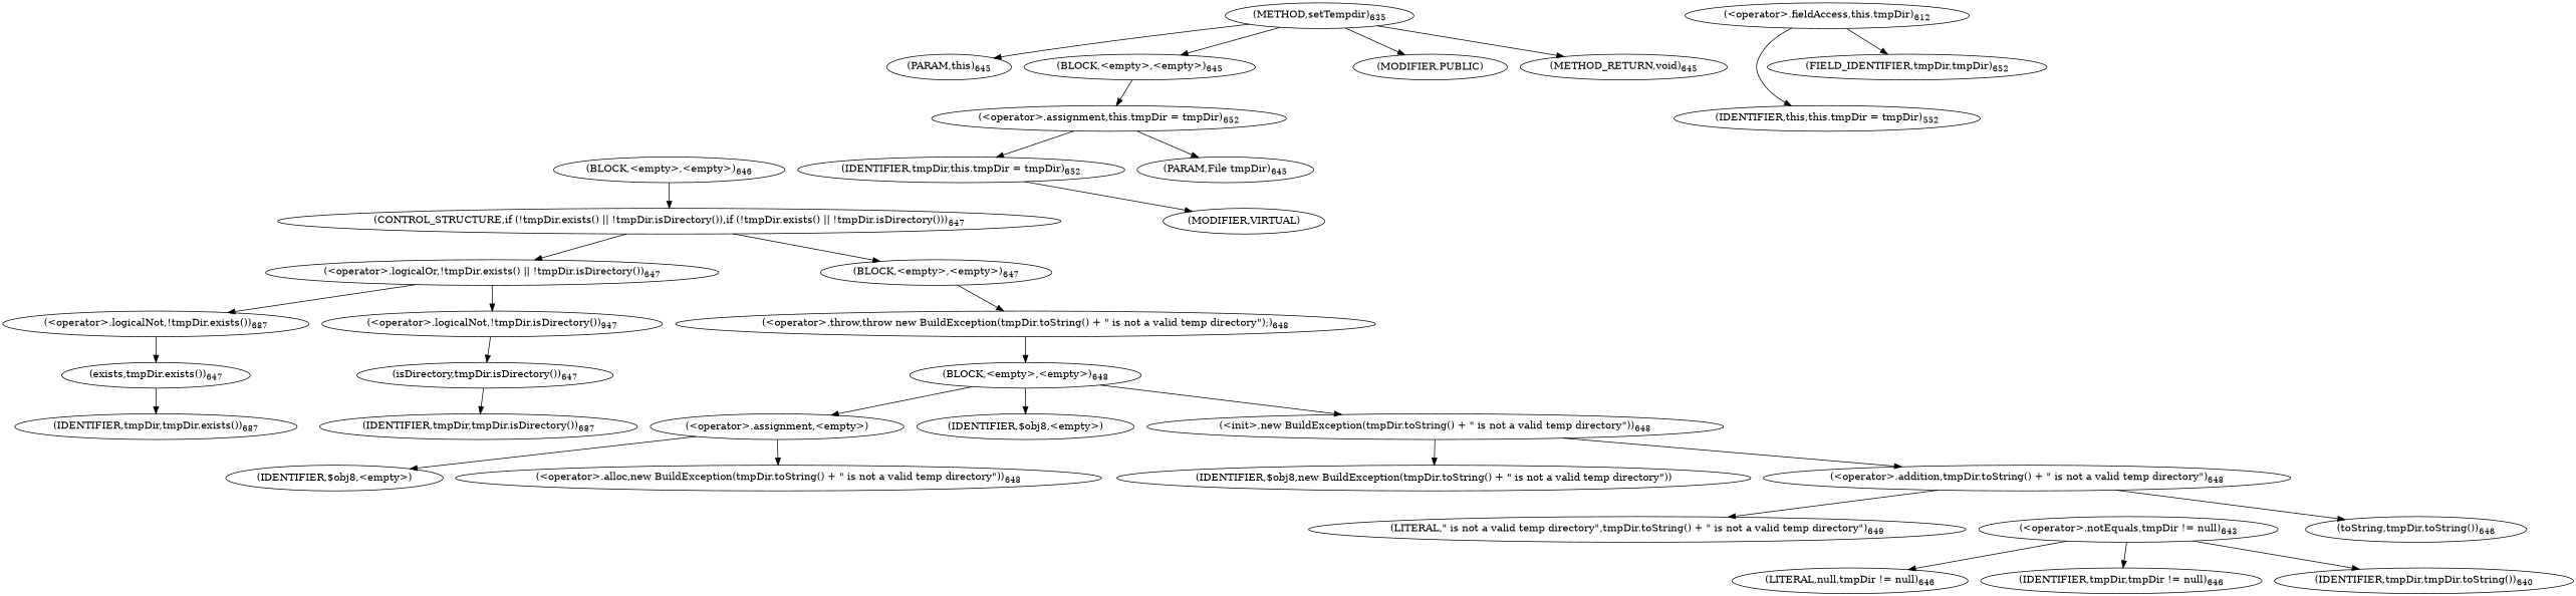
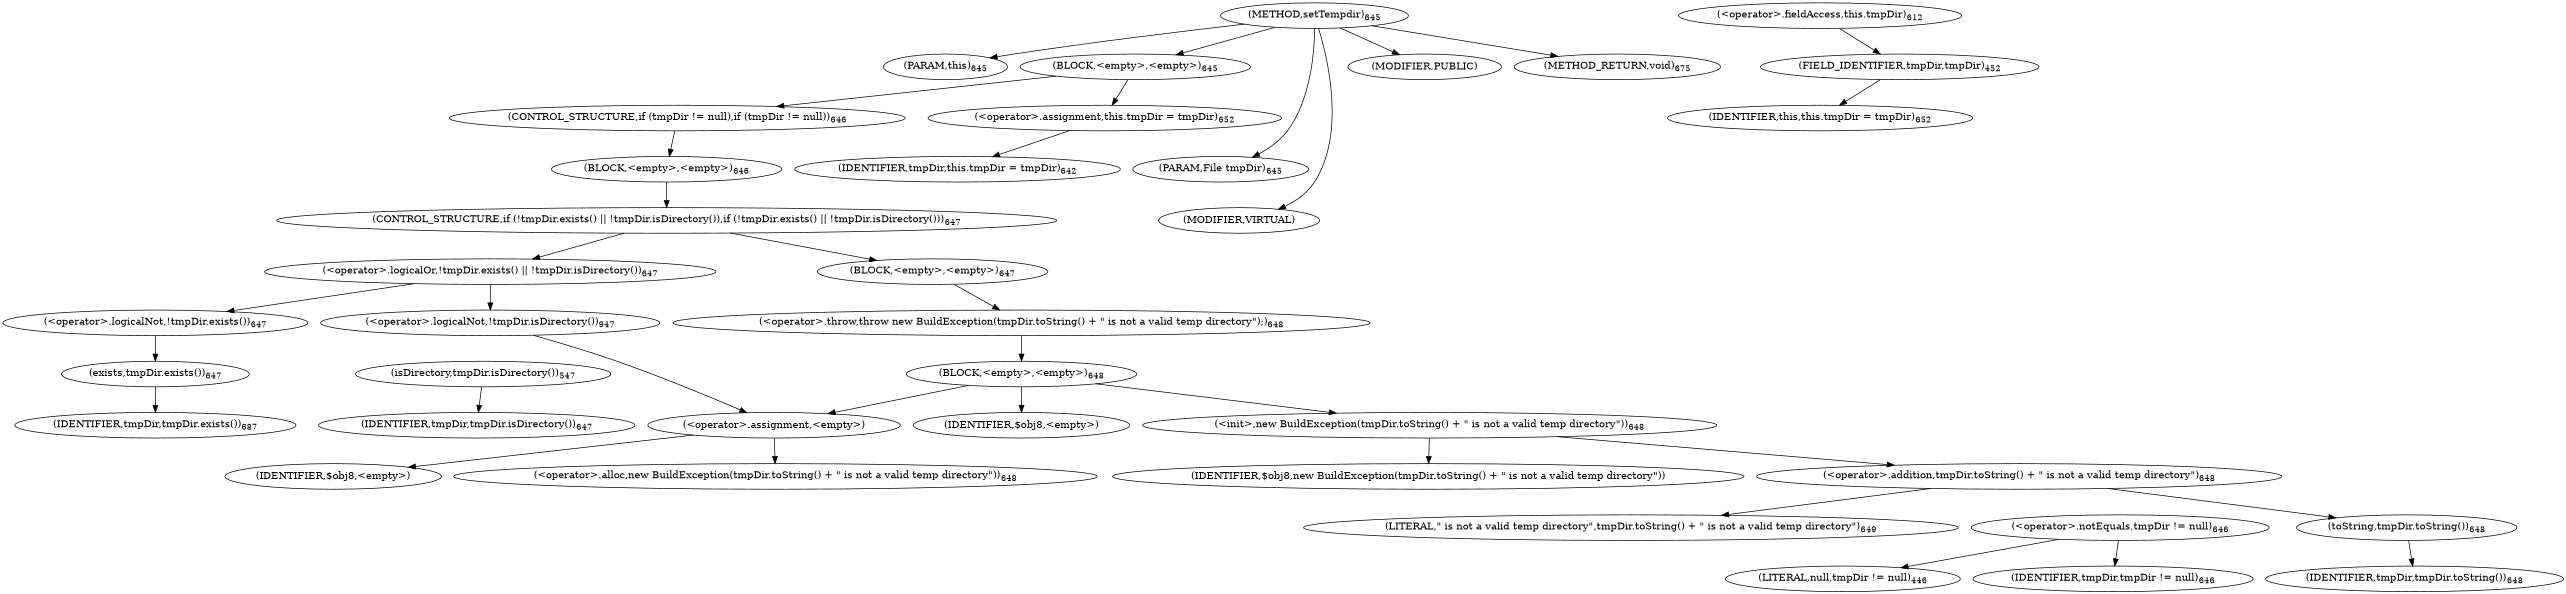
  digraph {
-   n1 [label=<(METHOD,setTempdir)<SUB>635</SUB>>]
+   n1 [label=<(METHOD,setTempdir)<SUB>645</SUB>>]
    n2 [label=<(PARAM,this)<SUB>645</SUB>>]
    n3 [label=<(PARAM,File tmpDir)<SUB>645</SUB>>]
    n4 [label=<(BLOCK,&lt;empty&gt;,&lt;empty&gt;)<SUB>645</SUB>>]
    n5 [label=<(MODIFIER,PUBLIC)>]
    n6 [label=<(MODIFIER,VIRTUAL)>]
-   n7 [label=<(METHOD_RETURN,void)<SUB>645</SUB>>]
+   n7 [label=<(METHOD_RETURN,void)<SUB>675</SUB>>]
+   n8 [label=<(CONTROL_STRUCTURE,if (tmpDir != null),if (tmpDir != null))<SUB>646</SUB>>]
    n9 [label=<(&lt;operator&gt;.assignment,this.tmpDir = tmpDir)<SUB>652</SUB>>]
    n10 [label=<(BLOCK,&lt;empty&gt;,&lt;empty&gt;)<SUB>646</SUB>>]
-   n11 [label=<(IDENTIFIER,tmpDir,this.tmpDir = tmpDir)<SUB>652</SUB>>]
-   n12 [label=<(&lt;operator&gt;.notEquals,tmpDir != null)<SUB>643</SUB>>]
+   n11 [label=<(IDENTIFIER,tmpDir,this.tmpDir = tmpDir)<SUB>642</SUB>>]
+   n12 [label=<(&lt;operator&gt;.notEquals,tmpDir != null)<SUB>646</SUB>>]
    n13 [label=<(IDENTIFIER,tmpDir,tmpDir != null)<SUB>646</SUB>>]
-   n14 [label=<(LITERAL,null,tmpDir != null)<SUB>646</SUB>>]
+   n14 [label=<(LITERAL,null,tmpDir != null)<SUB>446</SUB>>]
    n15 [label=<(CONTROL_STRUCTURE,if (!tmpDir.exists() || !tmpDir.isDirectory()),if (!tmpDir.exists() || !tmpDir.isDirectory()))<SUB>647</SUB>>]
    n16 [label=<(&lt;operator&gt;.logicalOr,!tmpDir.exists() || !tmpDir.isDirectory())<SUB>647</SUB>>]
    n17 [label=<(BLOCK,&lt;empty&gt;,&lt;empty&gt;)<SUB>647</SUB>>]
-   n18 [label=<(&lt;operator&gt;.logicalNot,!tmpDir.exists())<SUB>687</SUB>>]
+   n18 [label=<(&lt;operator&gt;.logicalNot,!tmpDir.exists())<SUB>647</SUB>>]
    n19 [label=<(&lt;operator&gt;.logicalNot,!tmpDir.isDirectory())<SUB>947</SUB>>]
    n20 [label=<(&lt;operator&gt;.throw,throw new BuildException(tmpDir.toString() + &quot; is not a valid temp directory&quot;);)<SUB>648</SUB>>]
    n21 [label=<(exists,tmpDir.exists())<SUB>647</SUB>>]
-   n22 [label=<(isDirectory,tmpDir.isDirectory())<SUB>647</SUB>>]
+   n22 [label=<(isDirectory,tmpDir.isDirectory())<SUB>547</SUB>>]
    n23 [label=<(IDENTIFIER,tmpDir,tmpDir.exists())<SUB>687</SUB>>]
-   n24 [label=<(IDENTIFIER,tmpDir,tmpDir.isDirectory())<SUB>687</SUB>>]
+   n24 [label=<(IDENTIFIER,tmpDir,tmpDir.isDirectory())<SUB>647</SUB>>]
    n25 [label=<(BLOCK,&lt;empty&gt;,&lt;empty&gt;)<SUB>648</SUB>>]
    n26 [label=<(&lt;operator&gt;.assignment,&lt;empty&gt;)>]
    n27 [label=<(&lt;init&gt;,new BuildException(tmpDir.toString() + &quot; is not a valid temp directory&quot;))<SUB>648</SUB>>]
    n28 [label=<(IDENTIFIER,$obj8,&lt;empty&gt;)>]
    n29 [label=<(IDENTIFIER,$obj8,&lt;empty&gt;)>]
    n30 [label=<(&lt;operator&gt;.alloc,new BuildException(tmpDir.toString() + &quot; is not a valid temp directory&quot;))<SUB>648</SUB>>]
    n31 [label=<(IDENTIFIER,$obj8,new BuildException(tmpDir.toString() + &quot; is not a valid temp directory&quot;))>]
    n32 [label=<(&lt;operator&gt;.addition,tmpDir.toString() + &quot; is not a valid temp directory&quot;)<SUB>648</SUB>>]
-   n33 [label=<(toString,tmpDir.toString())<SUB>646</SUB>>]
+   n33 [label=<(toString,tmpDir.toString())<SUB>648</SUB>>]
    n34 [label=<(LITERAL,&quot; is not a valid temp directory&quot;,tmpDir.toString() + &quot; is not a valid temp directory&quot;)<SUB>649</SUB>>]
-   n35 [label=<(IDENTIFIER,tmpDir,tmpDir.toString())<SUB>640</SUB>>]
+   n35 [label=<(IDENTIFIER,tmpDir,tmpDir.toString())<SUB>648</SUB>>]
    n36 [label=<(&lt;operator&gt;.fieldAccess,this.tmpDir)<SUB>612</SUB>>]
-   n37 [label=<(IDENTIFIER,this,this.tmpDir = tmpDir)<SUB>552</SUB>>]
-   n38 [label=<(FIELD_IDENTIFIER,tmpDir,tmpDir)<SUB>652</SUB>>]
+   n37 [label=<(IDENTIFIER,this,this.tmpDir = tmpDir)<SUB>652</SUB>>]
+   n38 [label=<(FIELD_IDENTIFIER,tmpDir,tmpDir)<SUB>452</SUB>>]
    n1 -> n2
-   n9 -> n3
+   n1 -> n3
    n1 -> n4
    n1 -> n5
-   n11 -> n6
+   n1 -> n6
    n1 -> n7
+   n4 -> n8
    n4 -> n9
+   n8 -> n10
    n9 -> n11
    n10 -> n15
    n12 -> n13
    n12 -> n14
    n15 -> n16
    n15 -> n17
    n16 -> n18
    n16 -> n19
    n17 -> n20
    n18 -> n21
-   n19 -> n22
+   n19 -> n26
    n20 -> n25
    n21 -> n23
    n22 -> n24
    n25 -> n26
    n25 -> n27
    n25 -> n28
    n26 -> n29
    n26 -> n30
    n27 -> n31
    n27 -> n32
    n32 -> n33
    n32 -> n34
-   n12 -> n35
-   n36 -> n37
+   n33 -> n35
+   n38 -> n37
    n36 -> n38
  }
